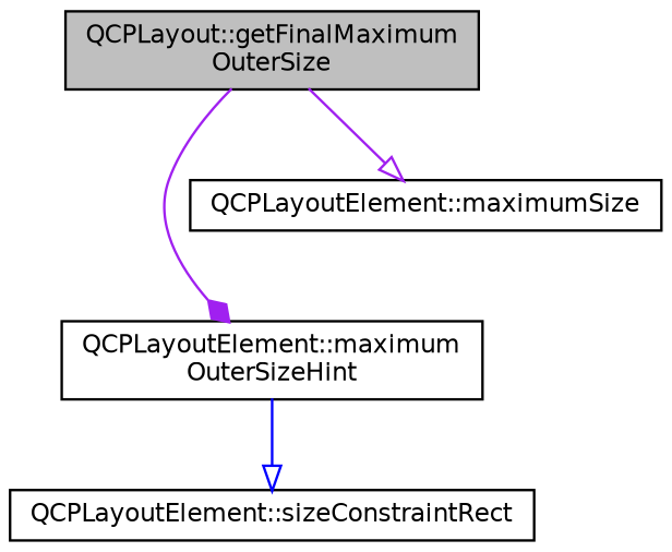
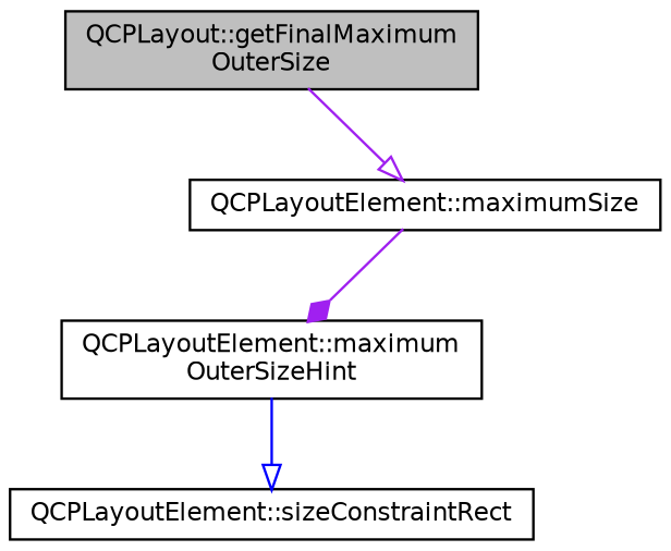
  digraph {
    rankdir=TB
    node [color=black fillcolor=white fontname=Helvetica fontsize=10 shape=record style=filled]
    edge [arrowhead=onormal color=purple fontname=Helvetica fontsize=10 labelfontname=Helvetica labelfontsize=10 style=solid]
    n1 [fillcolor=grey75 fontcolor=black height=0.2 label="QCPLayout::getFinalMaximum\lOuterSize" width=0.4]
    n2 [height=0.2 label="QCPLayoutElement::maximum\lOuterSizeHint" width=0.4]
    n3 [height=0.2 label="QCPLayoutElement::maximumSize" width=0.4]
    n4 [height=0.2 label="QCPLayoutElement::sizeConstraintRect" width=0.4]
-   n1 -> n2 [arrowhead=diamond]
+   n3 -> n2 [arrowhead=diamond]
    n1 -> n3
    n2 -> n4 [color=blue]
  }
